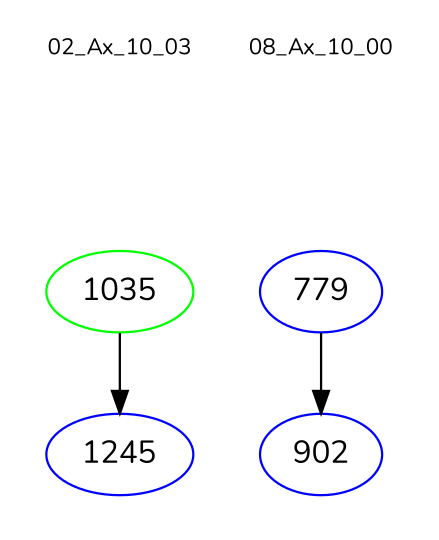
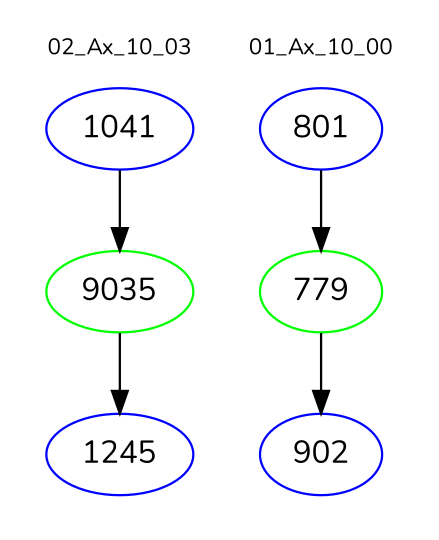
  digraph {
    fontname=Nunito
    node [color=blue fontname=Nunito]
    edge [color=black fontname=Nunito]
-   n2 [color=green label=1035]
+   n1 [label=1041]
+   n2 [color=green label=9035]
    n3 [label=1245]
-   n5 [label=779]
+   n4 [label=801]
+   n5 [color=green label=779]
    n6 [label=902]
    subgraph cluster_1 {
      color=white
      fontsize=10
      label="02_Ax_10_03"
+     n1
      n2
      n3
    }
    subgraph cluster_2 {
      color=white
      fontsize=10
-     label="08_Ax_10_00"
+     label="01_Ax_10_00"
+     n4
      n5
      n6
    }
+   n1 -> n2
    n2 -> n3
+   n4 -> n5
    n5 -> n6
  }
